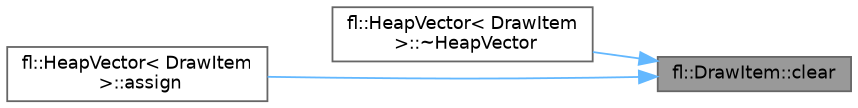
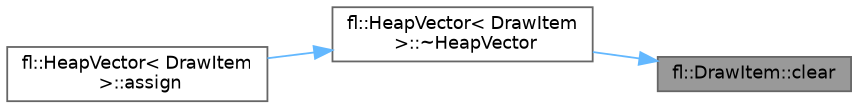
  digraph {
    rankdir=RL
    node [color=grey40 fillcolor=white fontname=Helvetica fontsize=10 shape=box style=filled]
    edge [color=steelblue1 dir=back fontname=Helvetica fontsize=10 labelfontname=Helvetica labelfontsize=10 style=solid]
    n1 [color=gray40 fillcolor=grey60 fontcolor=black height=0.2 label="fl::DrawItem::clear" width=0.4]
    n2 [height=0.2 label="fl::HeapVector\< DrawItem\l \>::~HeapVector" width=0.4]
    n3 [height=0.2 label="fl::HeapVector\< DrawItem\l \>::assign" width=0.4]
    n1 -> n2
-   n1 -> n3
+   n2 -> n3
  }
